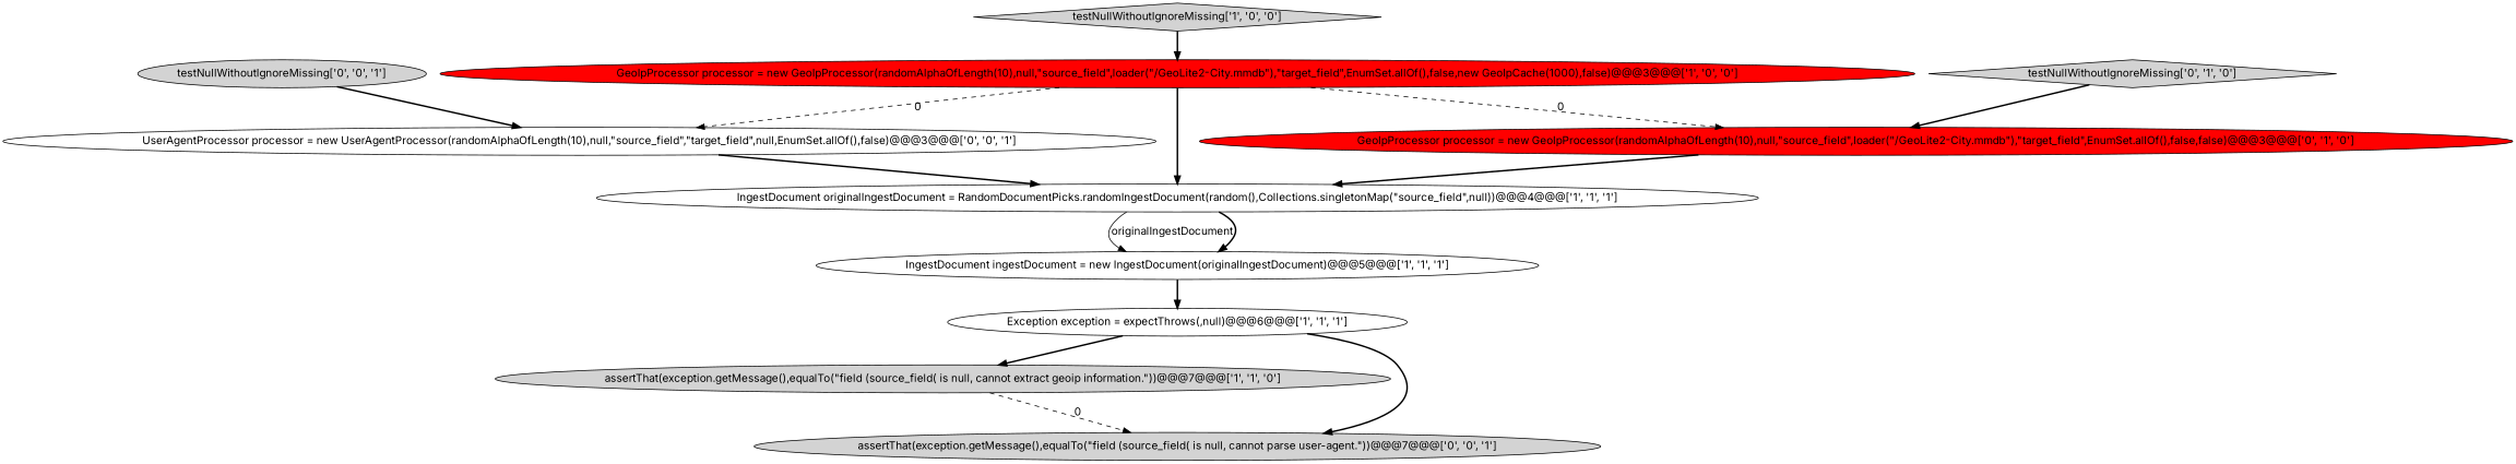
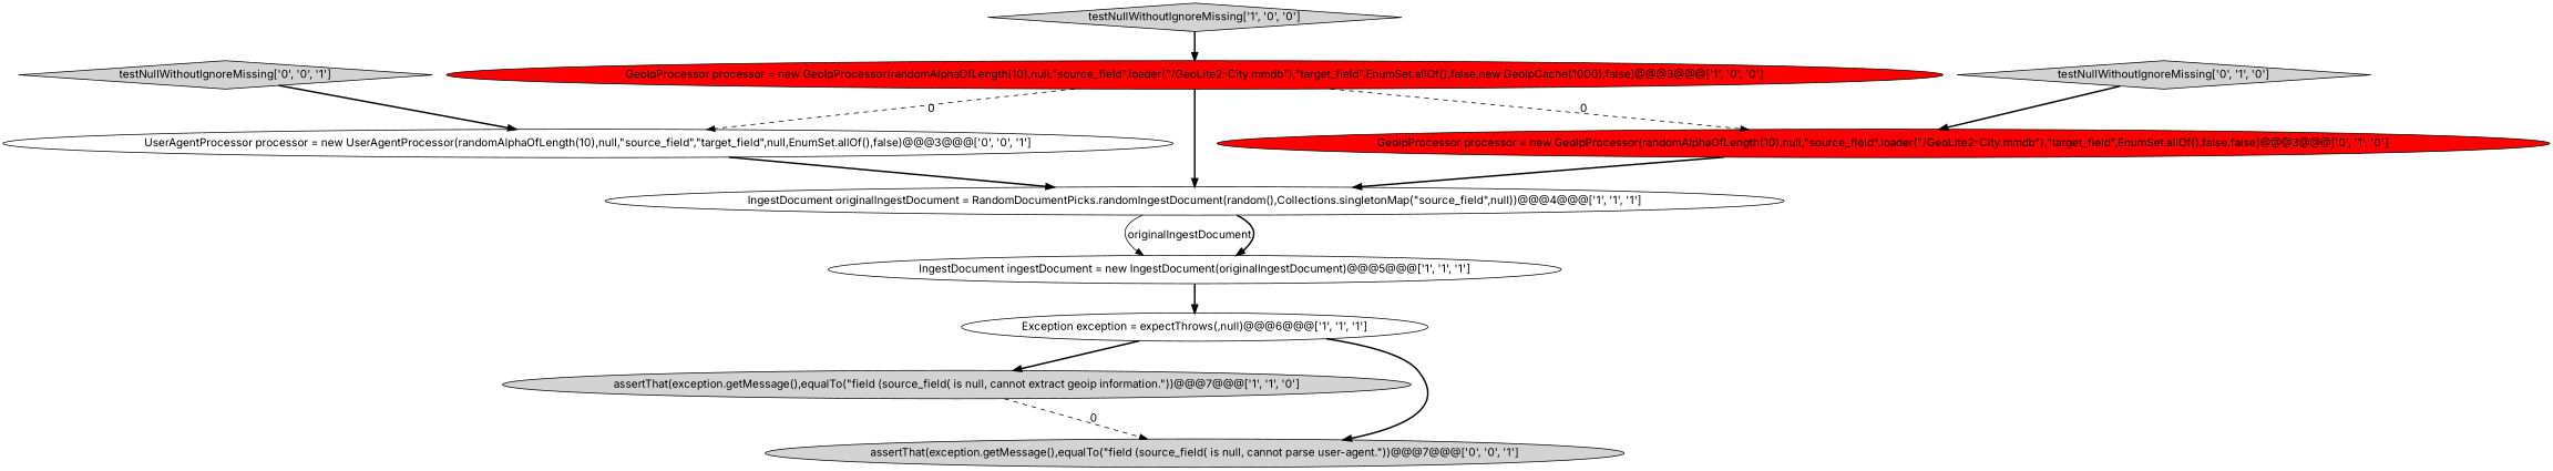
  digraph {
    fontname=Inter
    node [fillcolor=lightgray shape=ellipse style=filled fontname=Inter]
    edge [style=bold fontname=Inter]
    n1 [fillcolor=white label="Exception exception = expectThrows(,null)@@@6@@@['1', '1', '1']"]
    n2 [label="assertThat(exception.getMessage(),equalTo(\"field (source_field( is null, cannot extract geoip information.\"))@@@7@@@['1', '1', '0']"]
    n3 [label="assertThat(exception.getMessage(),equalTo(\"field (source_field( is null, cannot parse user-agent.\"))@@@7@@@['0', '0', '1']"]
    n4 [fillcolor=red label="GeoIpProcessor processor = new GeoIpProcessor(randomAlphaOfLength(10),null,\"source_field\",loader(\"/GeoLite2-City.mmdb\"),\"target_field\",EnumSet.allOf(),false,new GeoIpCache(1000),false)@@@3@@@['1', '0', '0']"]
    n5 [fillcolor=white label="UserAgentProcessor processor = new UserAgentProcessor(randomAlphaOfLength(10),null,\"source_field\",\"target_field\",null,EnumSet.allOf(),false)@@@3@@@['0', '0', '1']"]
    n6 [fillcolor=red label="GeoIpProcessor processor = new GeoIpProcessor(randomAlphaOfLength(10),null,\"source_field\",loader(\"/GeoLite2-City.mmdb\"),\"target_field\",EnumSet.allOf(),false,false)@@@3@@@['0', '1', '0']"]
    n7 [fillcolor=white label="IngestDocument originalIngestDocument = RandomDocumentPicks.randomIngestDocument(random(),Collections.singletonMap(\"source_field\",null))@@@4@@@['1', '1', '1']"]
    n8 [label="testNullWithoutIgnoreMissing['0', '1', '0']" shape=diamond]
    n9 [label="testNullWithoutIgnoreMissing['1', '0', '0']" shape=diamond]
    n10 [fillcolor=white label="IngestDocument ingestDocument = new IngestDocument(originalIngestDocument)@@@5@@@['1', '1', '1']"]
-   n11 [label="testNullWithoutIgnoreMissing['0', '0', '1']"]
+   n11 [label="testNullWithoutIgnoreMissing['0', '0', '1']" shape=diamond]
    n1 -> n2
    n1 -> n3
    n2 -> n3 [label=0 style=dashed]
    n4 -> n5 [label=0 style=dashed]
    n4 -> n6 [label=0 style=dashed]
    n4 -> n7
    n5 -> n7
    n6 -> n7
    n7 -> n10 [label=originalIngestDocument style=solid]
    n7 -> n10
    n8 -> n6
    n9 -> n4
    n10 -> n1
    n11 -> n5
  }
